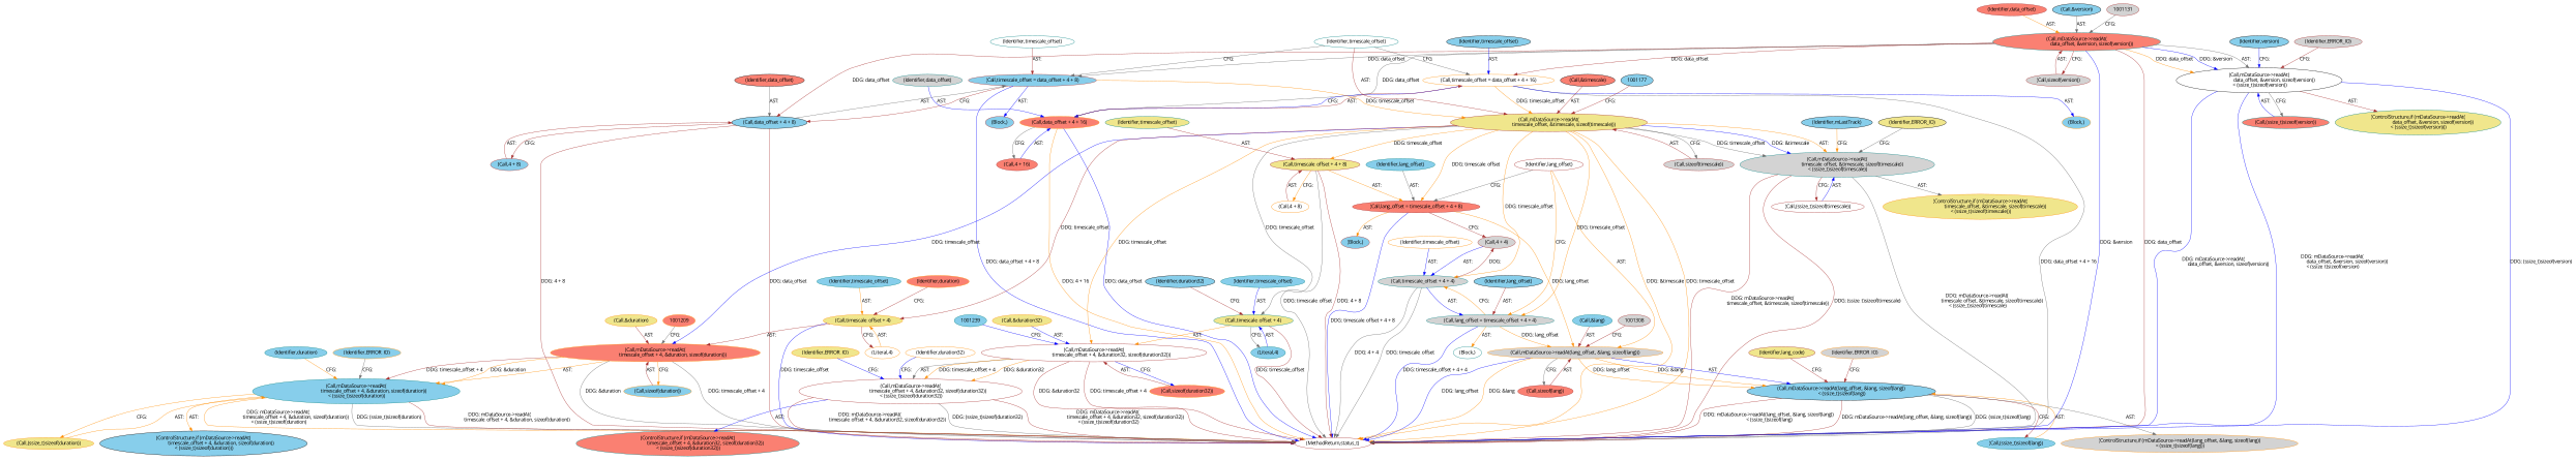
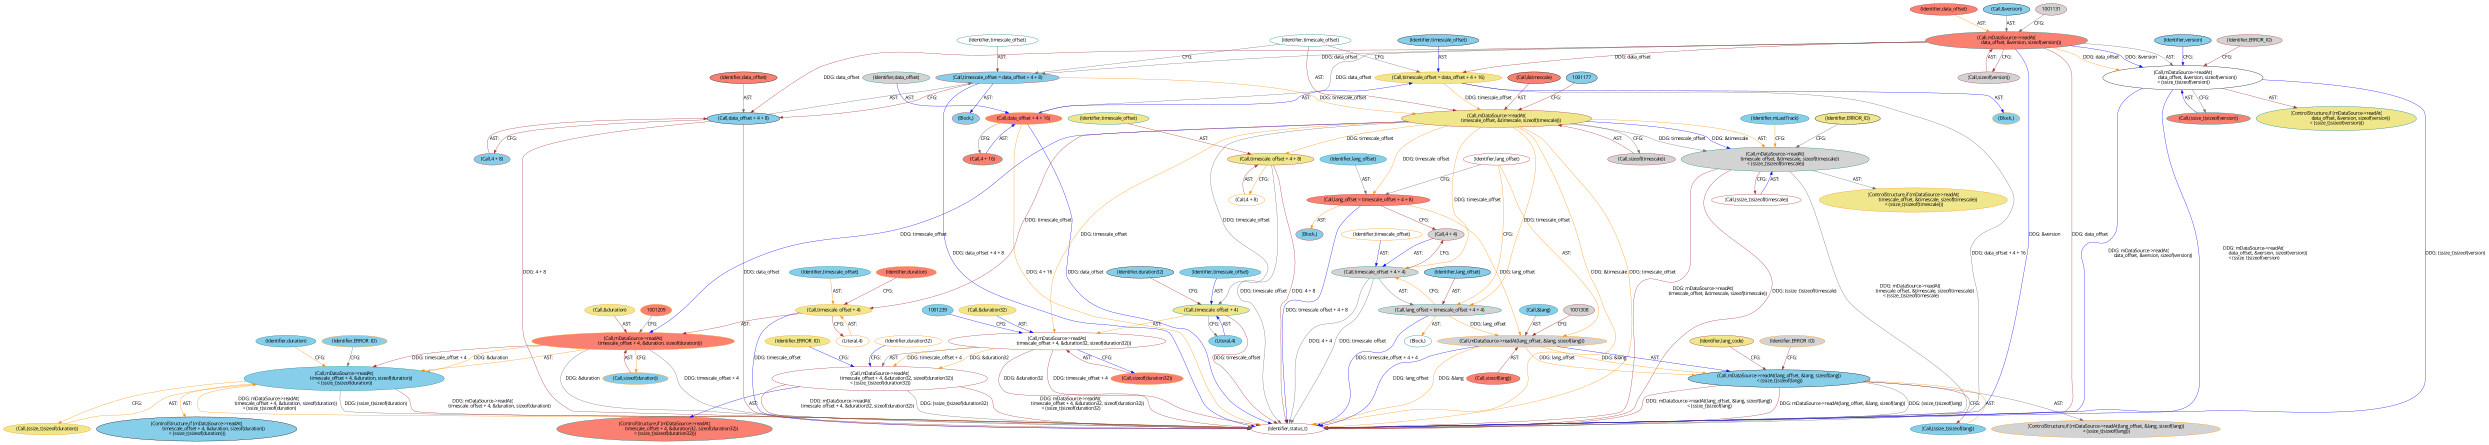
  digraph {
    fontname="Open Sans"
    node [color=teal fillcolor=skyblue fontname="Open Sans" style=filled]
    edge [color=brown fontname="Open Sans"]
    n1 [fillcolor=salmon label="(Call,mDataSource->readAt(\n                        data_offset, &version, sizeof(version)))"]
    n2 [color=black fillcolor=white label="(Call,mDataSource->readAt(\n                        data_offset, &version, sizeof(version))\n < (ssize_t)sizeof(version))"]
-   n3 [color=darkorange fillcolor=white label="(Call,timescale_offset = data_offset + 4 + 16)"]
+   n3 [color=darkorange fillcolor=khaki label="(Call,timescale_offset = data_offset + 4 + 16)"]
    n4 [color=darkorange fillcolor=salmon label="(Call,data_offset + 4 + 16)"]
    n5 [color=brown label="(Call,timescale_offset = data_offset + 4 + 8)"]
    n6 [color=black label="(Call,data_offset + 4 + 8)"]
    n7 [color=brown fillcolor=lightgrey label="(Call,sizeof(version))"]
-   n8 [color=brown fillcolor=white label="(MethodReturn,status_t)"]
+   n8 [color=brown fillcolor=white label="(Identifier,status_t)"]
    n9 [fillcolor=salmon label="(Call,(ssize_t)sizeof(version))"]
    n10 [fillcolor=khaki label="(ControlStructure,if (mDataSource->readAt(\n                        data_offset, &version, sizeof(version))\n < (ssize_t)sizeof(version)))"]
    n11 [color=brown fillcolor=khaki label="(Call,mDataSource->readAt(\n                        timescale_offset, &timescale, sizeof(timescale)))"]
    n12 [color=darkorange label="(Block,)"]
-   n13 [color=brown fillcolor=salmon label="(Call,4 + 16)"]
+   n13 [fillcolor=salmon label="(Call,4 + 16)"]
    n14 [color=brown label="(Block,)"]
    n15 [color=brown label="(Call,4 + 8)"]
    n16 [fillcolor=lightgrey label="(Call,mDataSource->readAt(\n                        timescale_offset, &timescale, sizeof(timescale))\n < (ssize_t)sizeof(timescale))"]
    n17 [color=darkorange fillcolor=salmon label="(Call,mDataSource->readAt(\n                            timescale_offset + 4, &duration, sizeof(duration)))"]
    n18 [color=darkorange fillcolor=khaki label="(Call,timescale_offset + 4)"]
    n19 [color=brown fillcolor=white label="(Call,mDataSource->readAt(\n                            timescale_offset + 4, &duration32, sizeof(duration32)))"]
    n20 [fillcolor=khaki label="(Call,timescale_offset + 4)"]
    n21 [color=brown fillcolor=salmon label="(Call,lang_offset = timescale_offset + 4 + 8)"]
    n22 [color=brown fillcolor=khaki label="(Call,timescale_offset + 4 + 8)"]
    n23 [fillcolor=lightgrey label="(Call,lang_offset = timescale_offset + 4 + 4)"]
    n24 [fillcolor=lightgrey label="(Call,timescale_offset + 4 + 4)"]
    n25 [color=brown fillcolor=lightgrey label="(Call,sizeof(timescale))"]
    n26 [color=darkorange fillcolor=khaki label="(ControlStructure,if (mDataSource->readAt(\n                        timescale_offset, &timescale, sizeof(timescale))\n < (ssize_t)sizeof(timescale)))"]
    n27 [color=brown fillcolor=white label="(Call,(ssize_t)sizeof(timescale))"]
    n28 [label="(Call,mDataSource->readAt(\n                            timescale_offset + 4, &duration, sizeof(duration))\n < (ssize_t)sizeof(duration))"]
    n29 [color=darkorange label="(Call,sizeof(duration))"]
    n30 [color=darkorange fillcolor=white label="(Literal,4)"]
    n31 [color=brown fillcolor=white label="(Call,mDataSource->readAt(\n                            timescale_offset + 4, &duration32, sizeof(duration32))\n < (ssize_t)sizeof(duration32))"]
    n32 [color=darkorange fillcolor=salmon label="(Call,sizeof(duration32))"]
    n33 [label="(Literal,4)"]
    n34 [color=darkorange fillcolor=lightgrey label="(Call,mDataSource->readAt(lang_offset, &lang, sizeof(lang)))"]
    n35 [color=brown label="(Block,)"]
    n36 [color=brown fillcolor=lightgrey label="(Call,4 + 4)"]
    n37 [color=darkorange fillcolor=white label="(Call,4 + 8)"]
    n38 [fillcolor=white label="(Block,)"]
    n39 [color=darkorange fillcolor=khaki label="(Call,(ssize_t)sizeof(duration))"]
    n40 [color=black label="(ControlStructure,if (mDataSource->readAt(\n                            timescale_offset + 4, &duration, sizeof(duration))\n < (ssize_t)sizeof(duration)))"]
    n41 [fillcolor=salmon label="(ControlStructure,if (mDataSource->readAt(\n                            timescale_offset + 4, &duration32, sizeof(duration32))\n < (ssize_t)sizeof(duration32)))"]
    n42 [color=black label="(Call,mDataSource->readAt(lang_offset, &lang, sizeof(lang))\n < (ssize_t)sizeof(lang))"]
    n43 [color=brown fillcolor=salmon label="(Call,sizeof(lang))"]
    n44 [label="(Call,(ssize_t)sizeof(lang))"]
    n45 [color=darkorange fillcolor=lightgrey label="(ControlStructure,if (mDataSource->readAt(lang_offset, &lang, sizeof(lang))\n < (ssize_t)sizeof(lang)))"]
    n46 [color=black label="(Identifier,timescale_offset)"]
    n47 [color=darkorange fillcolor=khaki label="(Call,&duration32)"]
    n48 [color=brown fillcolor=khaki label="(Identifier,lang_code)"]
    n49 [color=black fillcolor=salmon label="(Identifier,data_offset)"]
    n50 [fillcolor=khaki label="(Identifier,timescale_offset)"]
    n51 [label="(Identifier,timescale_offset)"]
    n52 [color=brown fillcolor=salmon label="(Identifier,data_offset)"]
    n53 [fillcolor=white label="(Identifier,timescale_offset)"]
    n54 [color=black label="(Identifier,version)"]
    n55 [color=black label="(Call,&version)"]
-   n56 [color=black label="(Identifier,mLastTrack)"]
+   n56 [label="(Identifier,mLastTrack)"]
    n57 [color=darkorange fillcolor=white label="(Identifier,timescale_offset)"]
    n58 [label="(Identifier,duration)"]
    n59 [label="(Identifier,timescale_offset)"]
    n60 [fillcolor=white label="(Identifier,timescale_offset)"]
    n61 [color=brown fillcolor=white label="(Identifier,lang_offset)"]
    n62 [color=darkorange fillcolor=lightgrey label="(Identifier,ERROR_IO)"]
    n63 [label="(Identifier,lang_offset)"]
    n64 [color=black fillcolor=salmon label="(Call,&timescale)"]
    n65 [color=darkorange label="(Identifier,ERROR_IO)"]
    n66 [fillcolor=lightgrey label="(Identifier,data_offset)"]
    n67 [color=black label="(Identifier,duration32)"]
    n68 [color=black fillcolor=khaki label="(Identifier,ERROR_IO)"]
    n69 [color=brown fillcolor=lightgrey label="(Identifier,ERROR_IO)"]
    n70 [color=darkorange fillcolor=salmon label="(Identifier,duration)"]
    n71 [color=black label="(Identifier,lang_offset)"]
    n72 [color=darkorange fillcolor=white label="(Identifier,duration32)"]
    n73 [color=darkorange fillcolor=khaki label="(Call,&duration)"]
    n74 [color=darkorange fillcolor=khaki label="(Identifier,ERROR_IO)"]
    n75 [label="(Call,&lang)"]
    1001131 [color=brown fillcolor=lightgrey]
    1001177 [color=black]
    1001209 [color=darkorange fillcolor=salmon]
    1001239
    1001308 [color=brown fillcolor=lightgrey]
    n1 -> n2 [color=gray40 label="AST: "]
    n1 -> n2 [color=darkorange label="DDG: data_offset"]
    n1 -> n2 [color=blue label="DDG: &version"]
    n1 -> n3 [label="DDG: data_offset"]
    n1 -> n4 [color=gray40 label="DDG: data_offset"]
    n1 -> n5 [color=gray40 label="DDG: data_offset"]
    n1 -> n6 [label="DDG: data_offset"]
    n1 -> n7 [label="CFG: "]
    n1 -> n8 [color=blue label="DDG: &version"]
    n1 -> n8 [label="DDG: data_offset"]
    n2 -> n8 [color=blue label="DDG: (ssize_t)sizeof(version)"]
    n2 -> n8 [color=blue label="DDG: mDataSource->readAt(\n                        data_offset, &version, sizeof(version))"]
    n2 -> n8 [color=blue label="DDG: mDataSource->readAt(\n                        data_offset, &version, sizeof(version))\n < (ssize_t)sizeof(version)"]
    n2 -> n9 [color=gray40 label="CFG: "]
    n2 -> n10 [label="AST: "]
-   n3 -> n4 [color=blue label="CFG: "]
    n3 -> n8 [color=gray40 label="DDG: data_offset + 4 + 16"]
    n3 -> n11 [color=darkorange label="DDG: timescale_offset"]
    n3 -> n12 [color=blue label="AST: "]
-   n4 -> n3 [label="AST: "]
+   n4 -> n3 [color=blue label="AST: "]
    n4 -> n8 [color=blue label="DDG: data_offset"]
    n4 -> n8 [color=darkorange label="DDG: 4 + 16"]
    n4 -> n13 [color=gray40 label="CFG: "]
    n5 -> n6 [label="CFG: "]
    n5 -> n8 [color=blue label="DDG: data_offset + 4 + 8"]
    n5 -> n11 [color=darkorange label="DDG: timescale_offset"]
    n5 -> n14 [color=blue label="AST: "]
    n6 -> n5 [color=gray40 label="AST: "]
    n6 -> n8 [label="DDG: 4 + 8"]
    n6 -> n8 [label="DDG: data_offset"]
    n6 -> n15 [label="CFG: "]
    n7 -> n1 [label="AST: "]
    n9 -> n2 [color=blue label="AST: "]
    n11 -> n8 [color=darkorange label="DDG: &timescale"]
    n11 -> n8 [color=darkorange label="DDG: timescale_offset"]
    n11 -> n16 [color=darkorange label="AST: "]
    n11 -> n16 [color=gray40 label="DDG: timescale_offset"]
    n11 -> n16 [color=blue label="DDG: &timescale"]
    n11 -> n17 [color=blue label="DDG: timescale_offset"]
    n11 -> n18 [label="DDG: timescale_offset"]
    n11 -> n19 [color=darkorange label="DDG: timescale_offset"]
    n11 -> n20 [color=gray40 label="DDG: timescale_offset"]
    n11 -> n21 [color=darkorange label="DDG: timescale_offset"]
    n11 -> n22 [color=darkorange label="DDG: timescale_offset"]
    n11 -> n23 [color=darkorange label="DDG: timescale_offset"]
    n11 -> n24 [color=darkorange label="DDG: timescale_offset"]
    n11 -> n25 [color=gray40 label="CFG: "]
    n13 -> n4 [color=blue label="AST: "]
    n15 -> n6 [label="AST: "]
    n16 -> n8 [label="DDG: mDataSource->readAt(\n                        timescale_offset, &timescale, sizeof(timescale))"]
    n16 -> n8 [label="DDG: (ssize_t)sizeof(timescale)"]
    n16 -> n8 [color=gray40 label="DDG: mDataSource->readAt(\n                        timescale_offset, &timescale, sizeof(timescale))\n < (ssize_t)sizeof(timescale)"]
    n16 -> n26 [color=gray40 label="AST: "]
    n16 -> n27 [label="CFG: "]
    n17 -> n8 [color=gray40 label="DDG: &duration"]
    n17 -> n8 [color=gray40 label="DDG: timescale_offset + 4"]
    n17 -> n28 [color=darkorange label="AST: "]
    n17 -> n28 [label="DDG: timescale_offset + 4"]
    n17 -> n28 [color=darkorange label="DDG: &duration"]
    n17 -> n29 [color=darkorange label="CFG: "]
    n18 -> n8 [color=blue label="DDG: timescale_offset"]
    n18 -> n17 [label="AST: "]
    n18 -> n30 [label="CFG: "]
    n19 -> n8 [label="DDG: &duration32"]
    n19 -> n8 [label="DDG: timescale_offset + 4"]
    n19 -> n31 [color=gray40 label="AST: "]
    n19 -> n31 [color=darkorange label="DDG: timescale_offset + 4"]
    n19 -> n31 [color=darkorange label="DDG: &duration32"]
    n19 -> n32 [color=blue label="CFG: "]
    n20 -> n8 [label="DDG: timescale_offset"]
    n20 -> n19 [color=darkorange label="AST: "]
    n20 -> n33 [color=gray40 label="CFG: "]
    n21 -> n8 [color=blue label="DDG: timescale_offset + 4 + 8"]
    n21 -> n34 [color=darkorange label="DDG: lang_offset"]
    n21 -> n35 [color=darkorange label="AST: "]
    n21 -> n36 [label="CFG: "]
    n22 -> n8 [color=gray40 label="DDG: timescale_offset"]
    n22 -> n8 [label="DDG: 4 + 8"]
-   n22 -> n21 [color=darkorange label="AST: "]
    n22 -> n37 [color=darkorange label="CFG: "]
    n23 -> n8 [color=blue label="DDG: timescale_offset + 4 + 4"]
    n23 -> n24 [color=darkorange label="CFG: "]
    n23 -> n34 [color=darkorange label="DDG: lang_offset"]
    n23 -> n38 [color=darkorange label="AST: "]
    n24 -> n8 [color=gray40 label="DDG: 4 + 4"]
    n24 -> n8 [color=gray40 label="DDG: timescale_offset"]
-   n24 -> n23 [color=blue label="AST: "]
-   n24 -> n36 [label="DDG: "]
+   n24 -> n23 [color=gray40 label="AST: "]
+   n24 -> n36 [label="CFG: "]
    n25 -> n11 [label="AST: "]
    n27 -> n16 [color=blue label="AST: "]
    n28 -> n8 [color=darkorange label="DDG: mDataSource->readAt(\n                            timescale_offset + 4, &duration, sizeof(duration))\n < (ssize_t)sizeof(duration)"]
    n28 -> n8 [color=gray40 label="DDG: (ssize_t)sizeof(duration)"]
    n28 -> n8 [label="DDG: mDataSource->readAt(\n                            timescale_offset + 4, &duration, sizeof(duration))"]
    n28 -> n39 [color=darkorange label="CFG: "]
    n28 -> n40 [color=darkorange label="AST: "]
    n29 -> n17 [label="AST: "]
    n30 -> n18 [color=darkorange label="AST: "]
    n31 -> n8 [label="DDG: mDataSource->readAt(\n                            timescale_offset + 4, &duration32, sizeof(duration32))\n < (ssize_t)sizeof(duration32)"]
    n31 -> n8 [label="DDG: mDataSource->readAt(\n                            timescale_offset + 4, &duration32, sizeof(duration32))"]
    n31 -> n8 [color=gray40 label="DDG: (ssize_t)sizeof(duration32)"]
    n31 -> n41 [color=blue label="AST: "]
    n32 -> n19 [label="AST: "]
    n33 -> n20 [color=blue label="AST: "]
    n34 -> n8 [color=blue label="DDG: lang_offset"]
    n34 -> n8 [color=darkorange label="DDG: &lang"]
    n34 -> n42 [color=blue label="AST: "]
    n34 -> n42 [color=darkorange label="DDG: lang_offset"]
    n34 -> n42 [color=darkorange label="DDG: &lang"]
-   n34 -> n43 [color=gray40 label="CFG: "]
    n36 -> n24 [color=blue label="AST: "]
    n37 -> n22 [label="AST: "]
    n39 -> n28 [color=darkorange label="AST: "]
    n42 -> n8 [label="DDG: mDataSource->readAt(lang_offset, &lang, sizeof(lang))\n < (ssize_t)sizeof(lang)"]
    n42 -> n8 [label="DDG: mDataSource->readAt(lang_offset, &lang, sizeof(lang))"]
    n42 -> n8 [color=gray40 label="DDG: (ssize_t)sizeof(lang)"]
    n42 -> n44 [label="CFG: "]
    n42 -> n45 [color=gray40 label="AST: "]
    n43 -> n34 [label="AST: "]
    n44 -> n42 [color=darkorange label="AST: "]
    n46 -> n3 [color=blue label="AST: "]
    n47 -> n19 [color=blue label="AST: "]
    n48 -> n42 [label="CFG: "]
    n49 -> n6 [color=gray40 label="AST: "]
    n50 -> n22 [label="AST: "]
    n51 -> n20 [color=blue label="AST: "]
    n52 -> n1 [color=darkorange label="AST: "]
    n53 -> n5 [label="AST: "]
    n54 -> n2 [color=blue label="CFG: "]
    n55 -> n1 [color=gray40 label="AST: "]
    n56 -> n16 [color=darkorange label="CFG: "]
    n57 -> n24 [color=blue label="AST: "]
    n58 -> n28 [color=darkorange label="CFG: "]
    n59 -> n18 [color=darkorange label="AST: "]
    n60 -> n3 [color=gray40 label="CFG: "]
    n60 -> n5 [color=gray40 label="CFG: "]
    n60 -> n11 [label="AST: "]
    n61 -> n21 [color=gray40 label="CFG: "]
    n61 -> n23 [color=darkorange label="CFG: "]
    n61 -> n34 [color=darkorange label="AST: "]
    n62 -> n42 [label="CFG: "]
    n63 -> n21 [color=gray40 label="AST: "]
    n64 -> n11 [label="AST: "]
    n65 -> n28 [color=gray40 label="CFG: "]
    n66 -> n4 [color=blue label="AST: "]
    n67 -> n20 [label="CFG: "]
    n68 -> n16 [color=gray40 label="CFG: "]
    n69 -> n2 [label="CFG: "]
    n70 -> n18 [label="CFG: "]
    n71 -> n23 [label="AST: "]
    n72 -> n31 [color=blue label="CFG: "]
    n73 -> n17 [label="AST: "]
    n74 -> n31 [color=blue label="CFG: "]
    n75 -> n34 [label="AST: "]
    1001131 -> n1 [color=gray40 label="CFG: "]
    1001177 -> n11 [label="CFG: "]
    1001209 -> n17 [color=gray40 label="CFG: "]
    1001239 -> n19 [color=blue label="CFG: "]
    1001308 -> n34 [label="CFG: "]
  }
